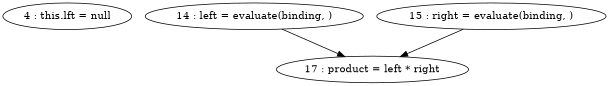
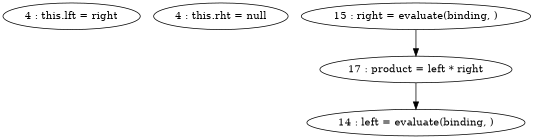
  digraph {
-   "4 : this.lft = null"
+   "4 : this.lft = null" [label="4 : this.lft = right"]
+   "4 : this.rht = null"
    "14 : left = evaluate(binding, )"
    "17 : product = left * right"
    "15 : right = evaluate(binding, )"
-   "14 : left = evaluate(binding, )" -> "17 : product = left * right"
+   "17 : product = left * right" -> "14 : left = evaluate(binding, )"
    "15 : right = evaluate(binding, )" -> "17 : product = left * right"
  }
